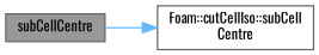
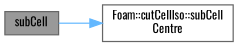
  digraph {
    rankdir=LR
    fontname=Oswald
    node [fontname=Oswald fontsize=10 shape=box style=filled]
-   n1 [color=gray40 fillcolor=grey60 fontcolor=black height=0.2 label=subCellCentre width=0.4]
+   n1 [color=gray40 fillcolor=grey60 fontcolor=black height=0.2 label=subCell width=0.4]
    n2 [color=grey40 fillcolor=white height=0.2 label="Foam::cutCellIso::subCell\lCentre" width=0.4]
    n1 -> n2 [color=steelblue1 fontname=Oswald fontsize=10 labelfontname=Helvetica labelfontsize=10 style=solid]
  }
